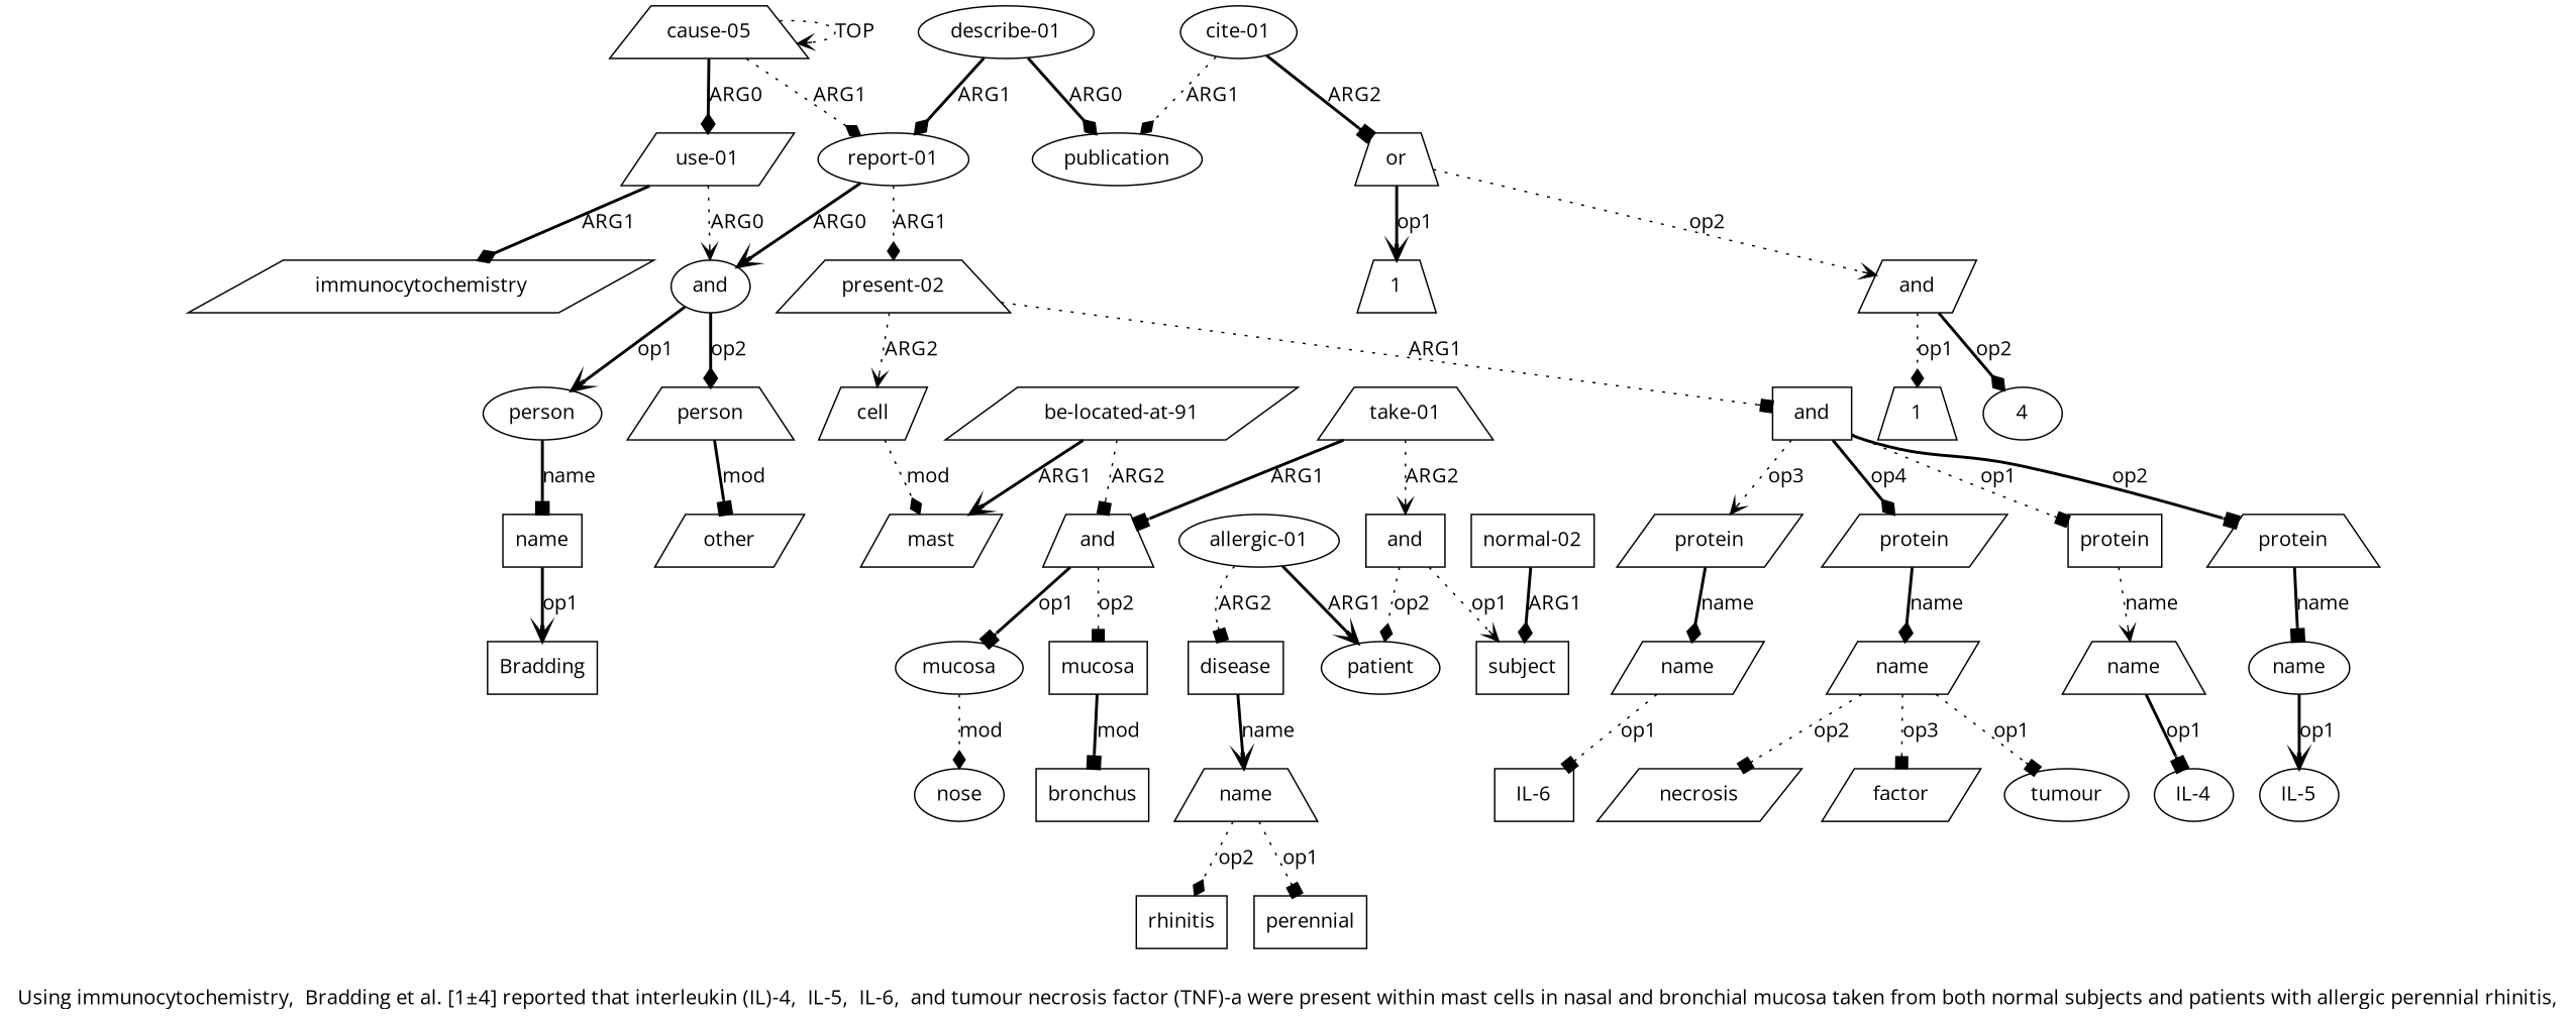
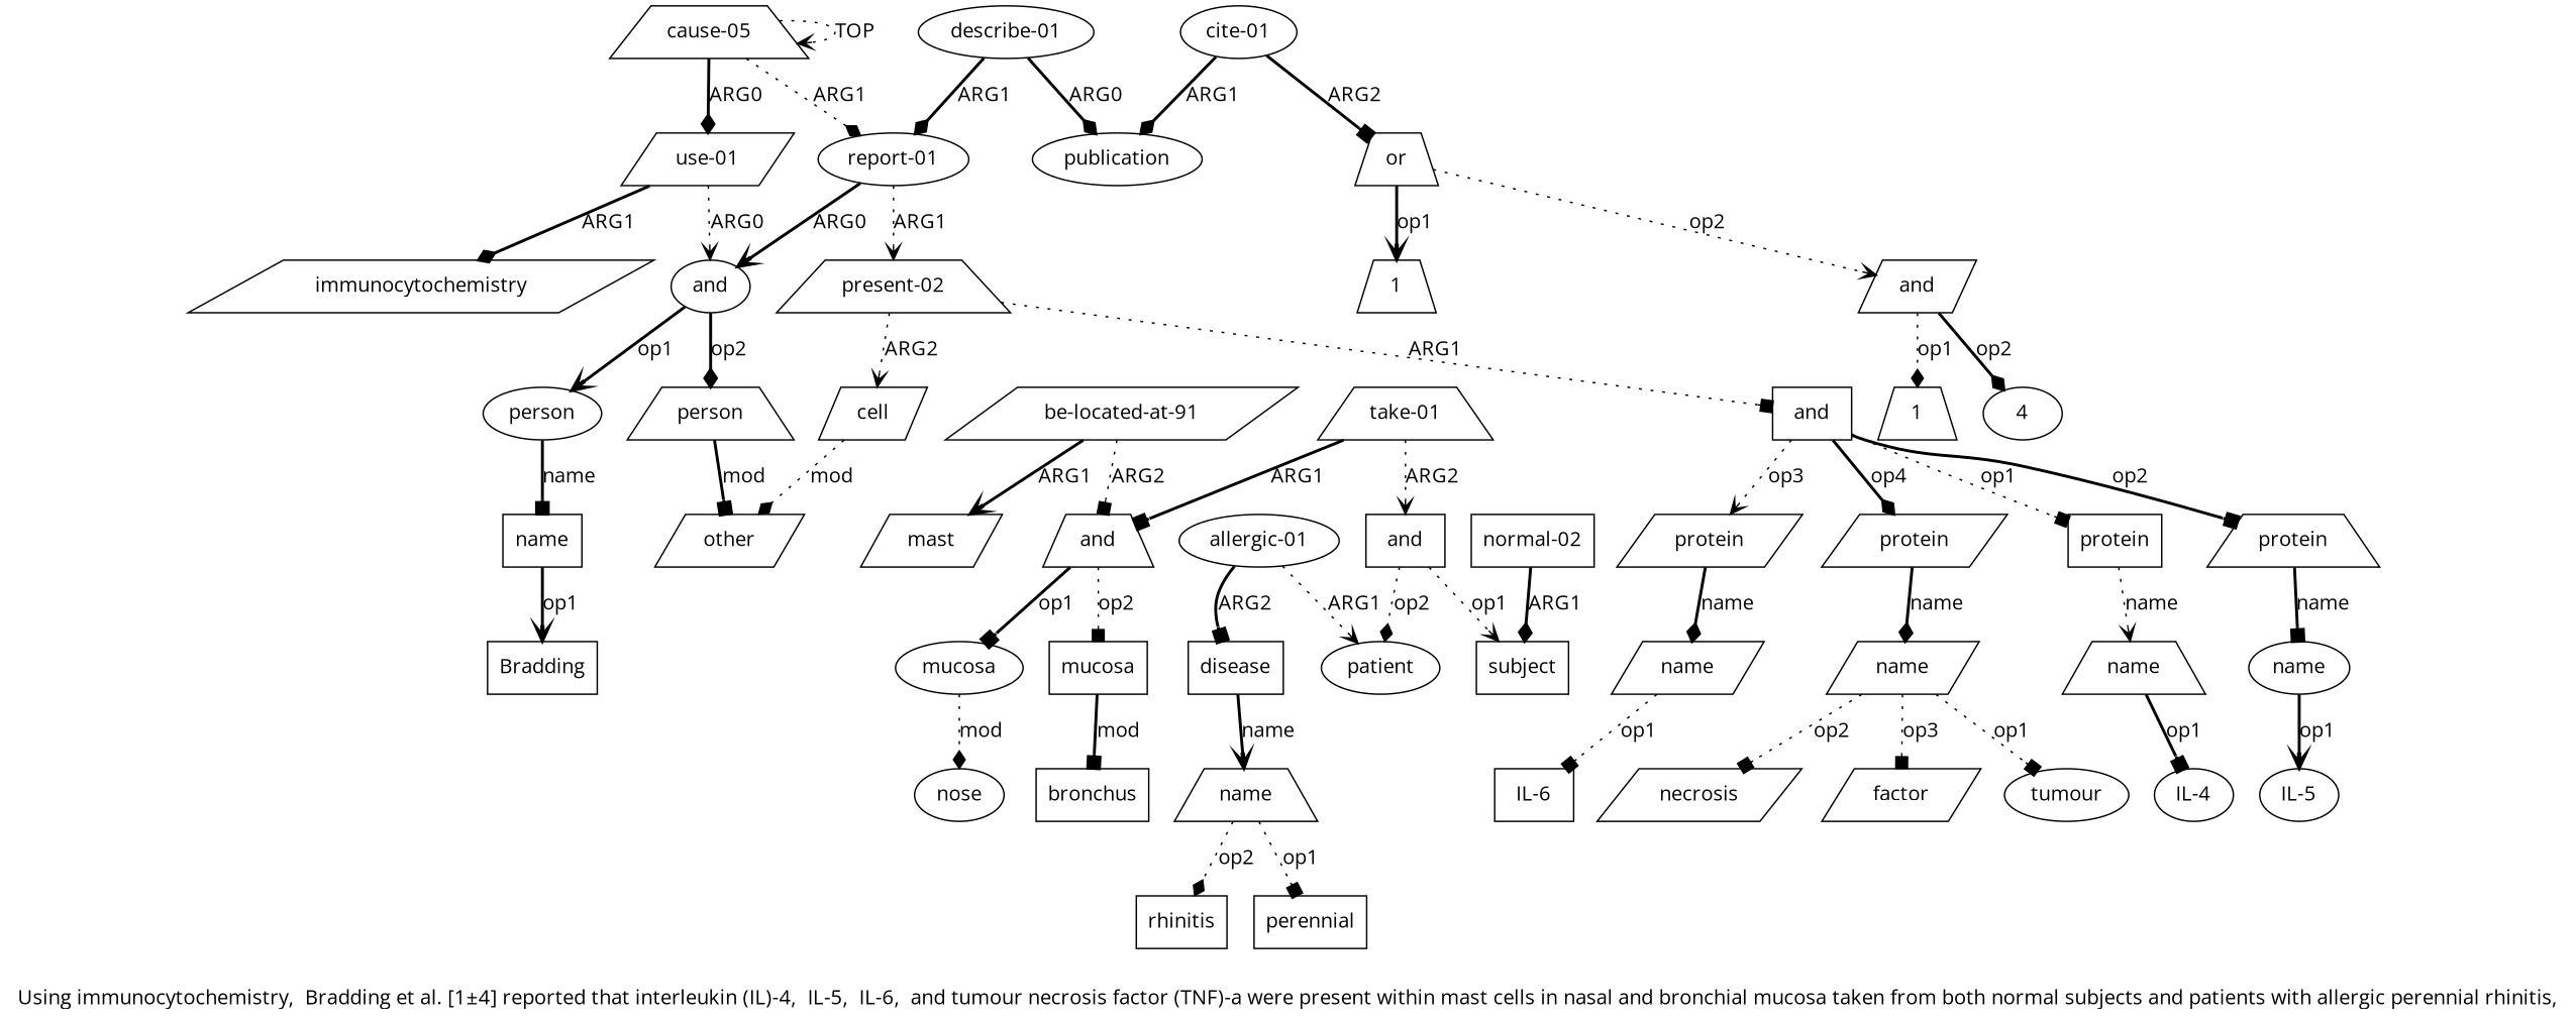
  digraph {
    fontname="Open Sans"
    label="Using immunocytochemistry,  Bradding et al. [1±4] reported that interleukin (IL)-4,  IL-5,  IL-6,  and tumour necrosis factor (TNF)-a were present within mast cells in nasal and bronchial mucosa taken from both normal subjects and patients with allergic perennial rhinitis,"
    node [color=black fontname="Open Sans" gold_ind=-1 gold_label=name shape=ellipse test_ind=-1 test_label=name]
    edge [arrowhead=box color=black fontname="Open Sans" gold_label=op1 style=bold test_label=op1]
    n1 [gold_ind=20 gold_label=protein label=protein shape=parallelogram test_ind=20 test_label=protein]
    n2 [gold_ind=21 label=name shape=parallelogram test_ind=21]
    n3 [gold_label="IL-6" label="IL-6" shape=box test_label="IL-6"]
    n4 [gold_ind=22 gold_label=protein label=protein shape=parallelogram test_ind=22 test_label=protein]
    n5 [gold_ind=23 label=name shape=parallelogram test_ind=23]
    n6 [gold_label=necrosis label=necrosis shape=parallelogram test_label=necrosis]
    n7 [gold_label=factor label=factor shape=parallelogram test_label=factor]
    n8 [gold_label=tumour label=tumour test_label=tumour]
    n9 [gold_ind=24 gold_label=cell label=cell shape=parallelogram test_ind=24 test_label=cell]
    n10 [gold_ind=25 gold_label=mast label=mast shape=parallelogram test_ind=25 test_label=mast]
    n11 [gold_ind=26 gold_label="be-located-at-91" label="be-located-at-91" shape=parallelogram test_ind=26 test_label="be-located-at-91"]
    n12 [gold_ind=27 gold_label=and label=and shape=trapezium test_ind=27 test_label=and]
    n13 [gold_ind=28 gold_label=mucosa label=mucosa test_ind=28 test_label=mucosa]
    n14 [gold_ind=30 gold_label=mucosa label=mucosa shape=box test_ind=30 test_label=mucosa]
    n15 [gold_ind=29 gold_label=nose label=nose test_ind=29 test_label=nose]
    n16 [gold_ind=31 gold_label=bronchus label=bronchus shape=box test_ind=31 test_label=bronchus]
    n17 [gold_ind=37 gold_label="allergic-01" label="allergic-01" test_ind=37 test_label="allergic-01"]
    n18 [gold_ind=36 gold_label=patient label=patient test_ind=36 test_label=patient]
    n19 [gold_ind=38 gold_label=disease label=disease shape=box test_ind=38 test_label=disease]
    n20 [gold_ind=39 label=name shape=trapezium test_ind=39]
    n21 [gold_label=rhinitis label=rhinitis shape=box test_label=rhinitis]
    n22 [gold_label=perennial label=perennial shape=box test_label=perennial]
    n23 [gold_label=Bradding label=Bradding shape=box test_label=Bradding]
    n24 [gold_ind=33 gold_label=and label=and shape=box test_ind=33 test_label=and]
    n25 [gold_ind=34 gold_label=subject label=subject shape=box test_ind=34 test_label=subject]
    n26 [gold_label=1 label=1 shape=trapezium test_label=1]
    n27 [gold_label=4 label=4 test_label=4]
    n28 [gold_ind=35 gold_label="normal-02" label="normal-02" shape=box test_ind=35 test_label="normal-02"]
    n29 [gold_label=1 label=1 shape=trapezium test_label=1]
    n30 [gold_ind=32 gold_label="take-01" label="take-01" shape=trapezium test_ind=32 test_label="take-01"]
    n31 [gold_ind=15 gold_label=and label=and shape=box test_ind=15 test_label=and]
    n32 [gold_ind=16 gold_label=protein label=protein shape=box test_ind=16 test_label=protein]
    n33 [gold_ind=18 gold_label=protein label=protein shape=trapezium test_ind=18 test_label=protein]
    n34 [gold_ind=17 label=name shape=trapezium test_ind=17]
    n35 [gold_ind=19 label=name test_ind=19]
    n36 [gold_label="IL-4" label="IL-4" test_label="IL-4"]
    n37 [gold_label="IL-5" label="IL-5" test_label="IL-5"]
    n38 [gold_ind=14 gold_label="present-02" label="present-02" shape=trapezium test_ind=14 test_label="present-02"]
    n39 [gold_ind=11 label=name shape=box test_ind=11]
    n40 [gold_ind=10 gold_label=person label=person test_ind=10 test_label=person]
    n41 [gold_ind=13 gold_label=other label=other shape=parallelogram test_ind=13 test_label=other]
    n42 [gold_ind=12 gold_label=person label=person shape=trapezium test_ind=12 test_label=person]
    n43 [gold_ind=1 gold_label="use-01" label="use-01" shape=parallelogram test_ind=1 test_label="use-01"]
    n44 [gold_ind=2 gold_label=immunocytochemistry label=immunocytochemistry shape=parallelogram test_ind=2 test_label=immunocytochemistry]
    n45 [gold_ind=9 gold_label=and label=and test_ind=9 test_label=and]
    n46 [gold_ind=0 gold_label="cause-01" label="cause-05" shape=trapezium test_ind=0 test_label="cause-01"]
    n47 [gold_ind=8 gold_label="report-01" label="report-01" test_ind=8 test_label="report-01"]
    n48 [gold_ind=3 gold_label="describe-01" label="describe-01" test_ind=3 test_label="describe-01"]
    n49 [gold_ind=4 gold_label=publication label=publication test_ind=4 test_label=publication]
    n50 [gold_ind=5 gold_label="cite-01" label="cite-01" test_ind=5 test_label="cite-01"]
    n51 [gold_ind=6 gold_label=or label=or shape=trapezium test_ind=6 test_label=or]
    n52 [gold_ind=7 gold_label=and label=and shape=parallelogram test_ind=7 test_label=and]
    n1 -> n2 [arrowhead=diamond gold_label=name label=name test_label=name]
    n2 -> n3 [label=op1 style=dotted]
    n4 -> n5 [arrowhead=diamond gold_label=name label=name test_label=name]
    n5 -> n6 [gold_label=op2 label=op2 style=dotted test_label=op2]
    n5 -> n7 [gold_label=op3 label=op3 style=dotted test_label=op3]
    n5 -> n8 [label=op1 style=dotted]
-   n9 -> n10 [arrowhead=diamond gold_label=mod label=mod style=dotted test_label=mod]
+   n9 -> n41 [arrowhead=diamond gold_label=mod label=mod style=dotted test_label=mod]
    n11 -> n10 [arrowhead=vee gold_label=ARG1 label=ARG1 test_label=ARG1]
    n11 -> n12 [gold_label=ARG2 label=ARG2 style=dotted test_label=ARG2]
    n12 -> n13 [label=op1]
    n12 -> n14 [gold_label=op2 label=op2 style=dotted test_label=op2]
    n13 -> n15 [arrowhead=diamond gold_label=mod label=mod style=dotted test_label=mod]
    n14 -> n16 [gold_label=mod label=mod test_label=mod]
-   n17 -> n18 [arrowhead=vee gold_label=ARG1 label=ARG1 test_label=ARG1]
-   n17 -> n19 [gold_label=ARG2 label=ARG2 style=dotted test_label=ARG2]
+   n17 -> n18 [arrowhead=vee gold_label=ARG1 label=ARG1 style=dotted test_label=ARG1]
+   n17 -> n19 [gold_label=ARG2 label=ARG2 test_label=ARG2]
    n19 -> n20 [arrowhead=vee gold_label=name label=name test_label=name]
    n20 -> n21 [arrowhead=diamond gold_label=op2 label=op2 style=dotted test_label=op2]
    n20 -> n22 [label=op1 style=dotted]
    n24 -> n18 [arrowhead=diamond gold_label=op2 label=op2 style=dotted test_label=op2]
    n24 -> n25 [arrowhead=vee label=op1 style=dotted]
    n28 -> n25 [arrowhead=diamond gold_label=ARG1 label=ARG1 test_label=ARG1]
    n30 -> n12 [gold_label=ARG1 label=ARG1 test_label=ARG1]
    n30 -> n24 [arrowhead=vee gold_label=ARG2 label=ARG2 style=dotted test_label=ARG2]
    n31 -> n1 [arrowhead=vee gold_label=op3 label=op3 style=dotted test_label=op3]
    n31 -> n4 [arrowhead=diamond gold_label=op4 label=op4 test_label=op4]
    n31 -> n32 [label=op1 style=dotted]
    n31 -> n33 [gold_label=op2 label=op2 test_label=op2]
    n32 -> n34 [arrowhead=vee gold_label=name label=name style=dotted test_label=name]
    n33 -> n35 [gold_label=name label=name test_label=name]
    n34 -> n36 [label=op1]
    n35 -> n37 [arrowhead=vee label=op1]
    n38 -> n9 [arrowhead=vee gold_label=ARG2 label=ARG2 style=dotted test_label=ARG2]
    n38 -> n31 [gold_label=ARG1 label=ARG1 style=dotted test_label=ARG1]
    n39 -> n23 [arrowhead=vee label=op1]
    n40 -> n39 [gold_label=name label=name test_label=name]
    n42 -> n41 [gold_label=mod label=mod test_label=mod]
    n43 -> n44 [arrowhead=diamond gold_label=ARG1 label=ARG1 test_label=ARG1]
    n43 -> n45 [arrowhead=vee gold_label=ARG0 label=ARG0 style=dotted test_label=ARG0]
    n45 -> n40 [arrowhead=vee label=op1]
    n45 -> n42 [arrowhead=diamond gold_label=op2 label=op2 test_label=op2]
    n46 -> n43 [arrowhead=diamond gold_label=ARG0 label=ARG0 test_label=ARG0]
    n46 -> n46 [arrowhead=vee gold_label=TOP label=TOP style=dotted test_label=TOP]
    n46 -> n47 [arrowhead=diamond gold_label=ARG1 label=ARG1 style=dotted test_label=ARG1]
-   n47 -> n38 [arrowhead=diamond gold_label=ARG1 label=ARG1 style=dotted test_label=ARG1]
+   n47 -> n38 [arrowhead=vee gold_label=ARG1 label=ARG1 style=dotted test_label=ARG1]
    n47 -> n45 [arrowhead=vee gold_label=ARG0 label=ARG0 test_label=ARG0]
    n48 -> n47 [arrowhead=diamond gold_label=ARG1 label=ARG1 test_label=ARG1]
    n48 -> n49 [arrowhead=diamond gold_label=ARG0 label=ARG0 test_label=ARG0]
-   n50 -> n49 [arrowhead=diamond gold_label=ARG1 label=ARG1 style=dotted test_label=ARG1]
+   n50 -> n49 [arrowhead=diamond gold_label=ARG1 label=ARG1 test_label=ARG1]
    n50 -> n51 [gold_label=ARG2 label=ARG2 test_label=ARG2]
    n51 -> n29 [arrowhead=vee label=op1]
    n51 -> n52 [arrowhead=vee gold_label=op2 label=op2 style=dotted test_label=op2]
    n52 -> n26 [arrowhead=diamond label=op1 style=dotted]
    n52 -> n27 [arrowhead=diamond gold_label=op2 label=op2 test_label=op2]
  }
